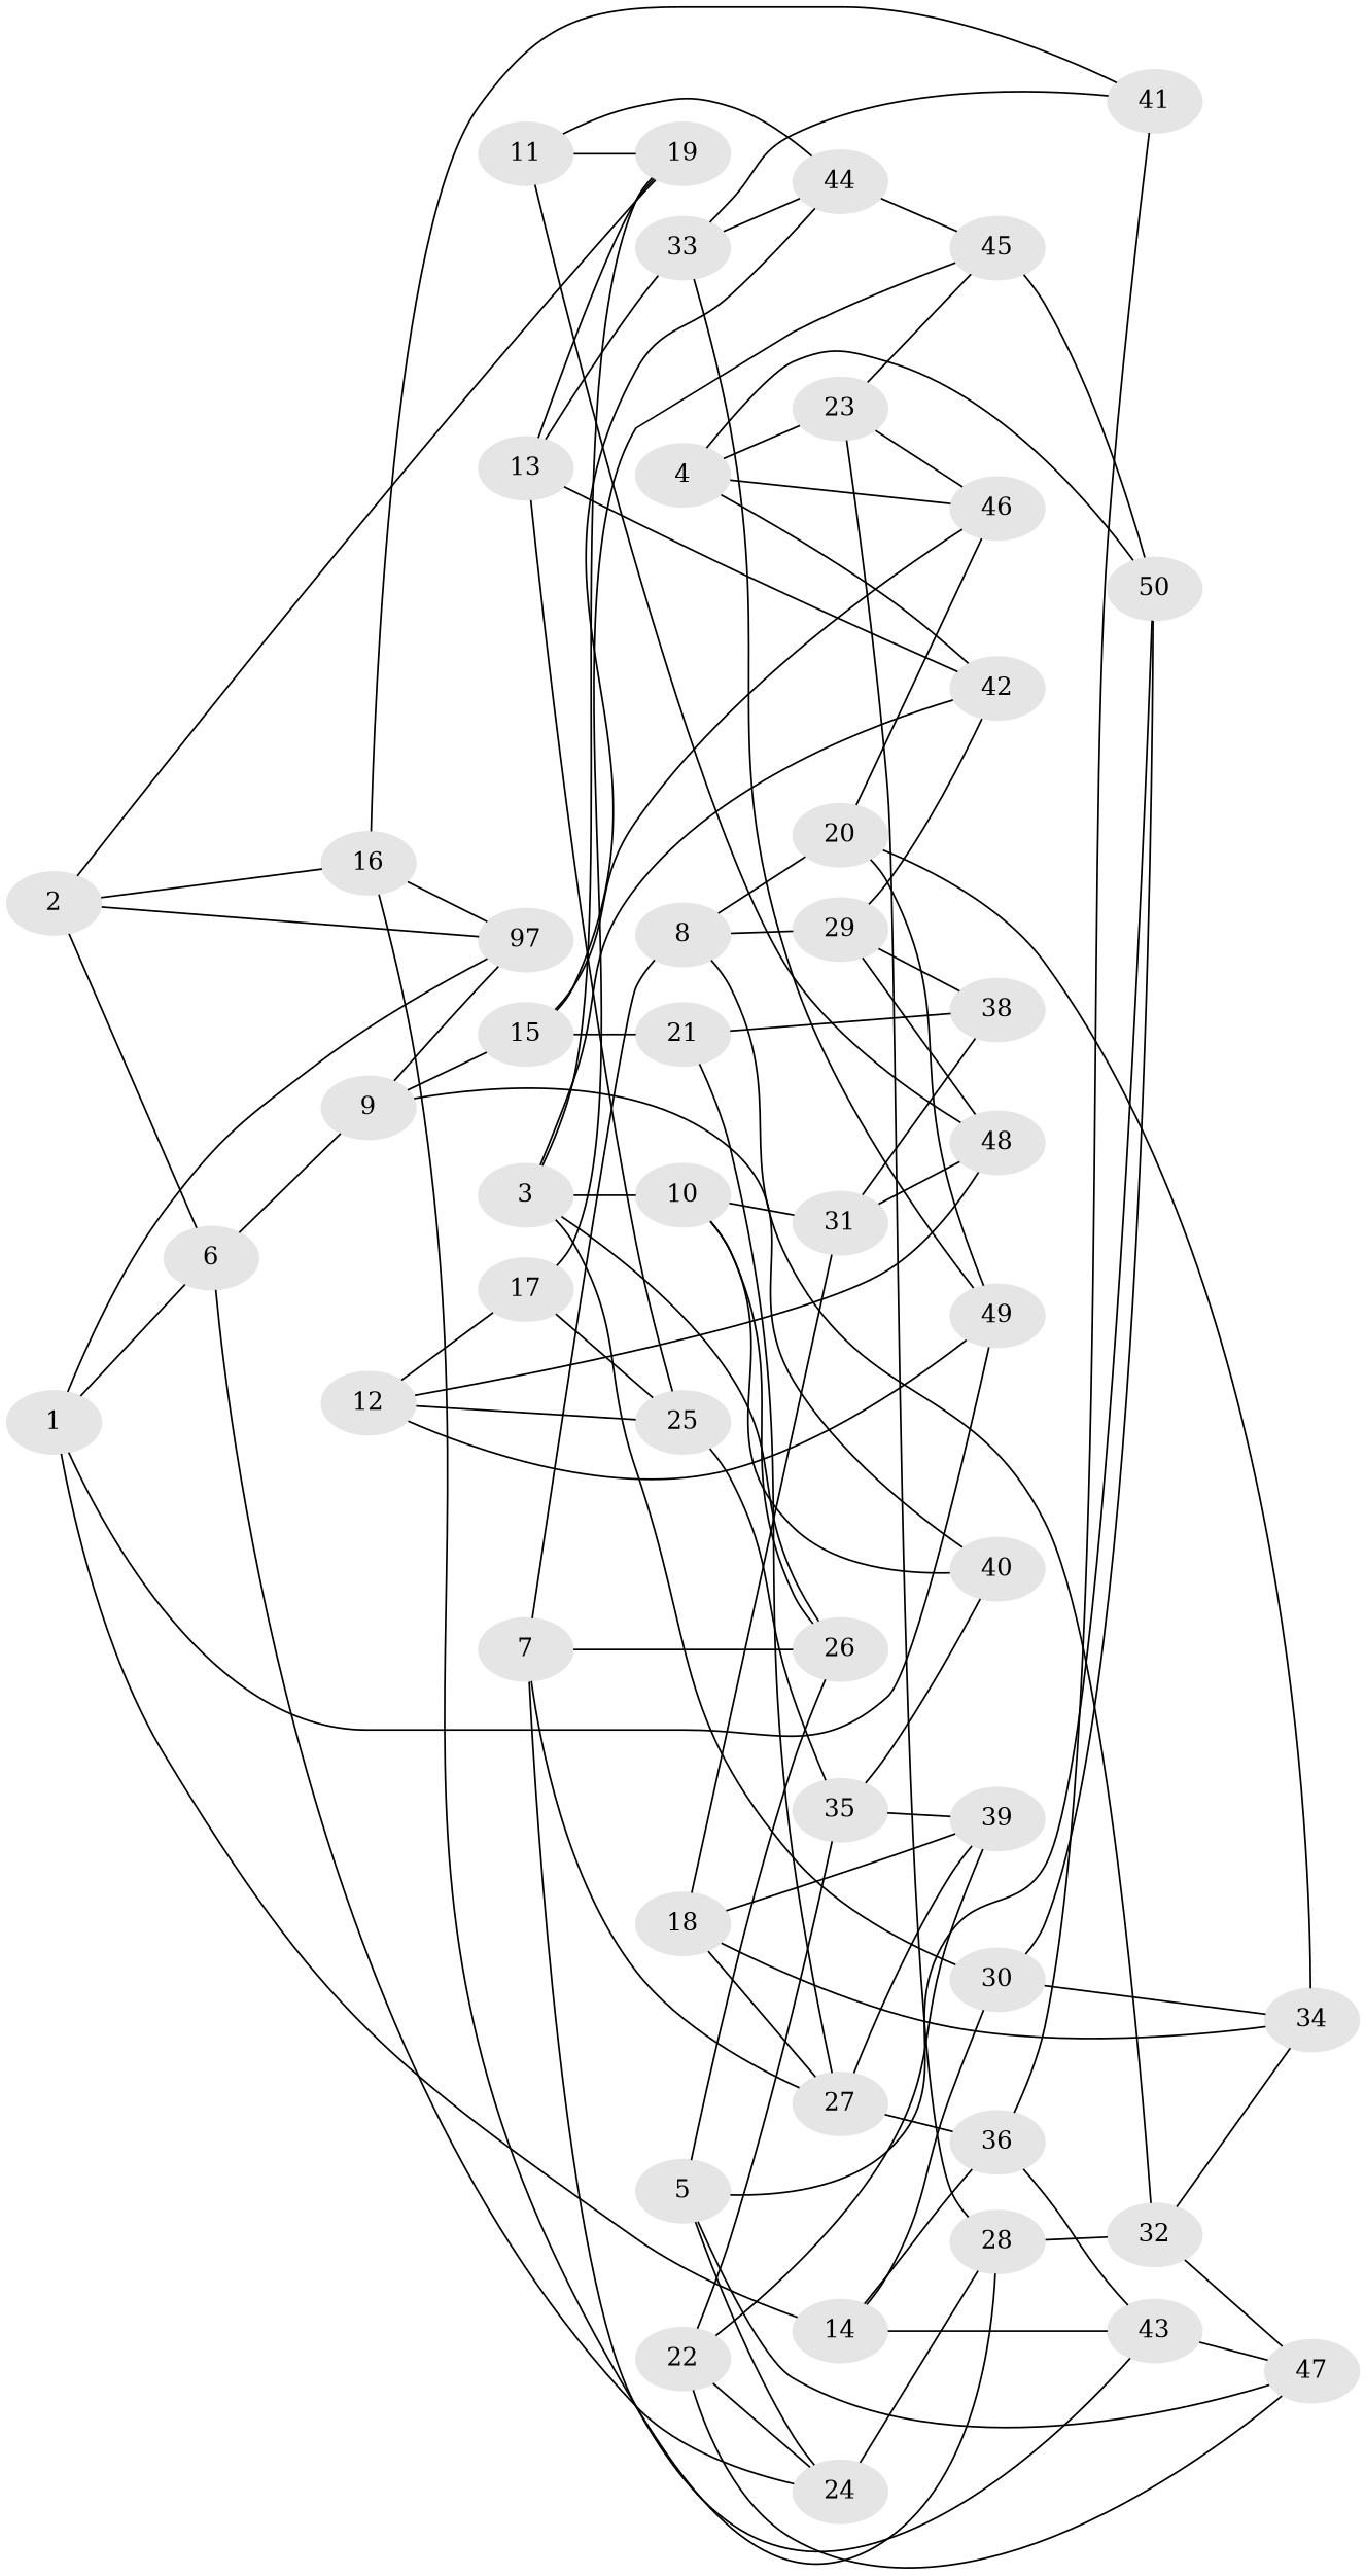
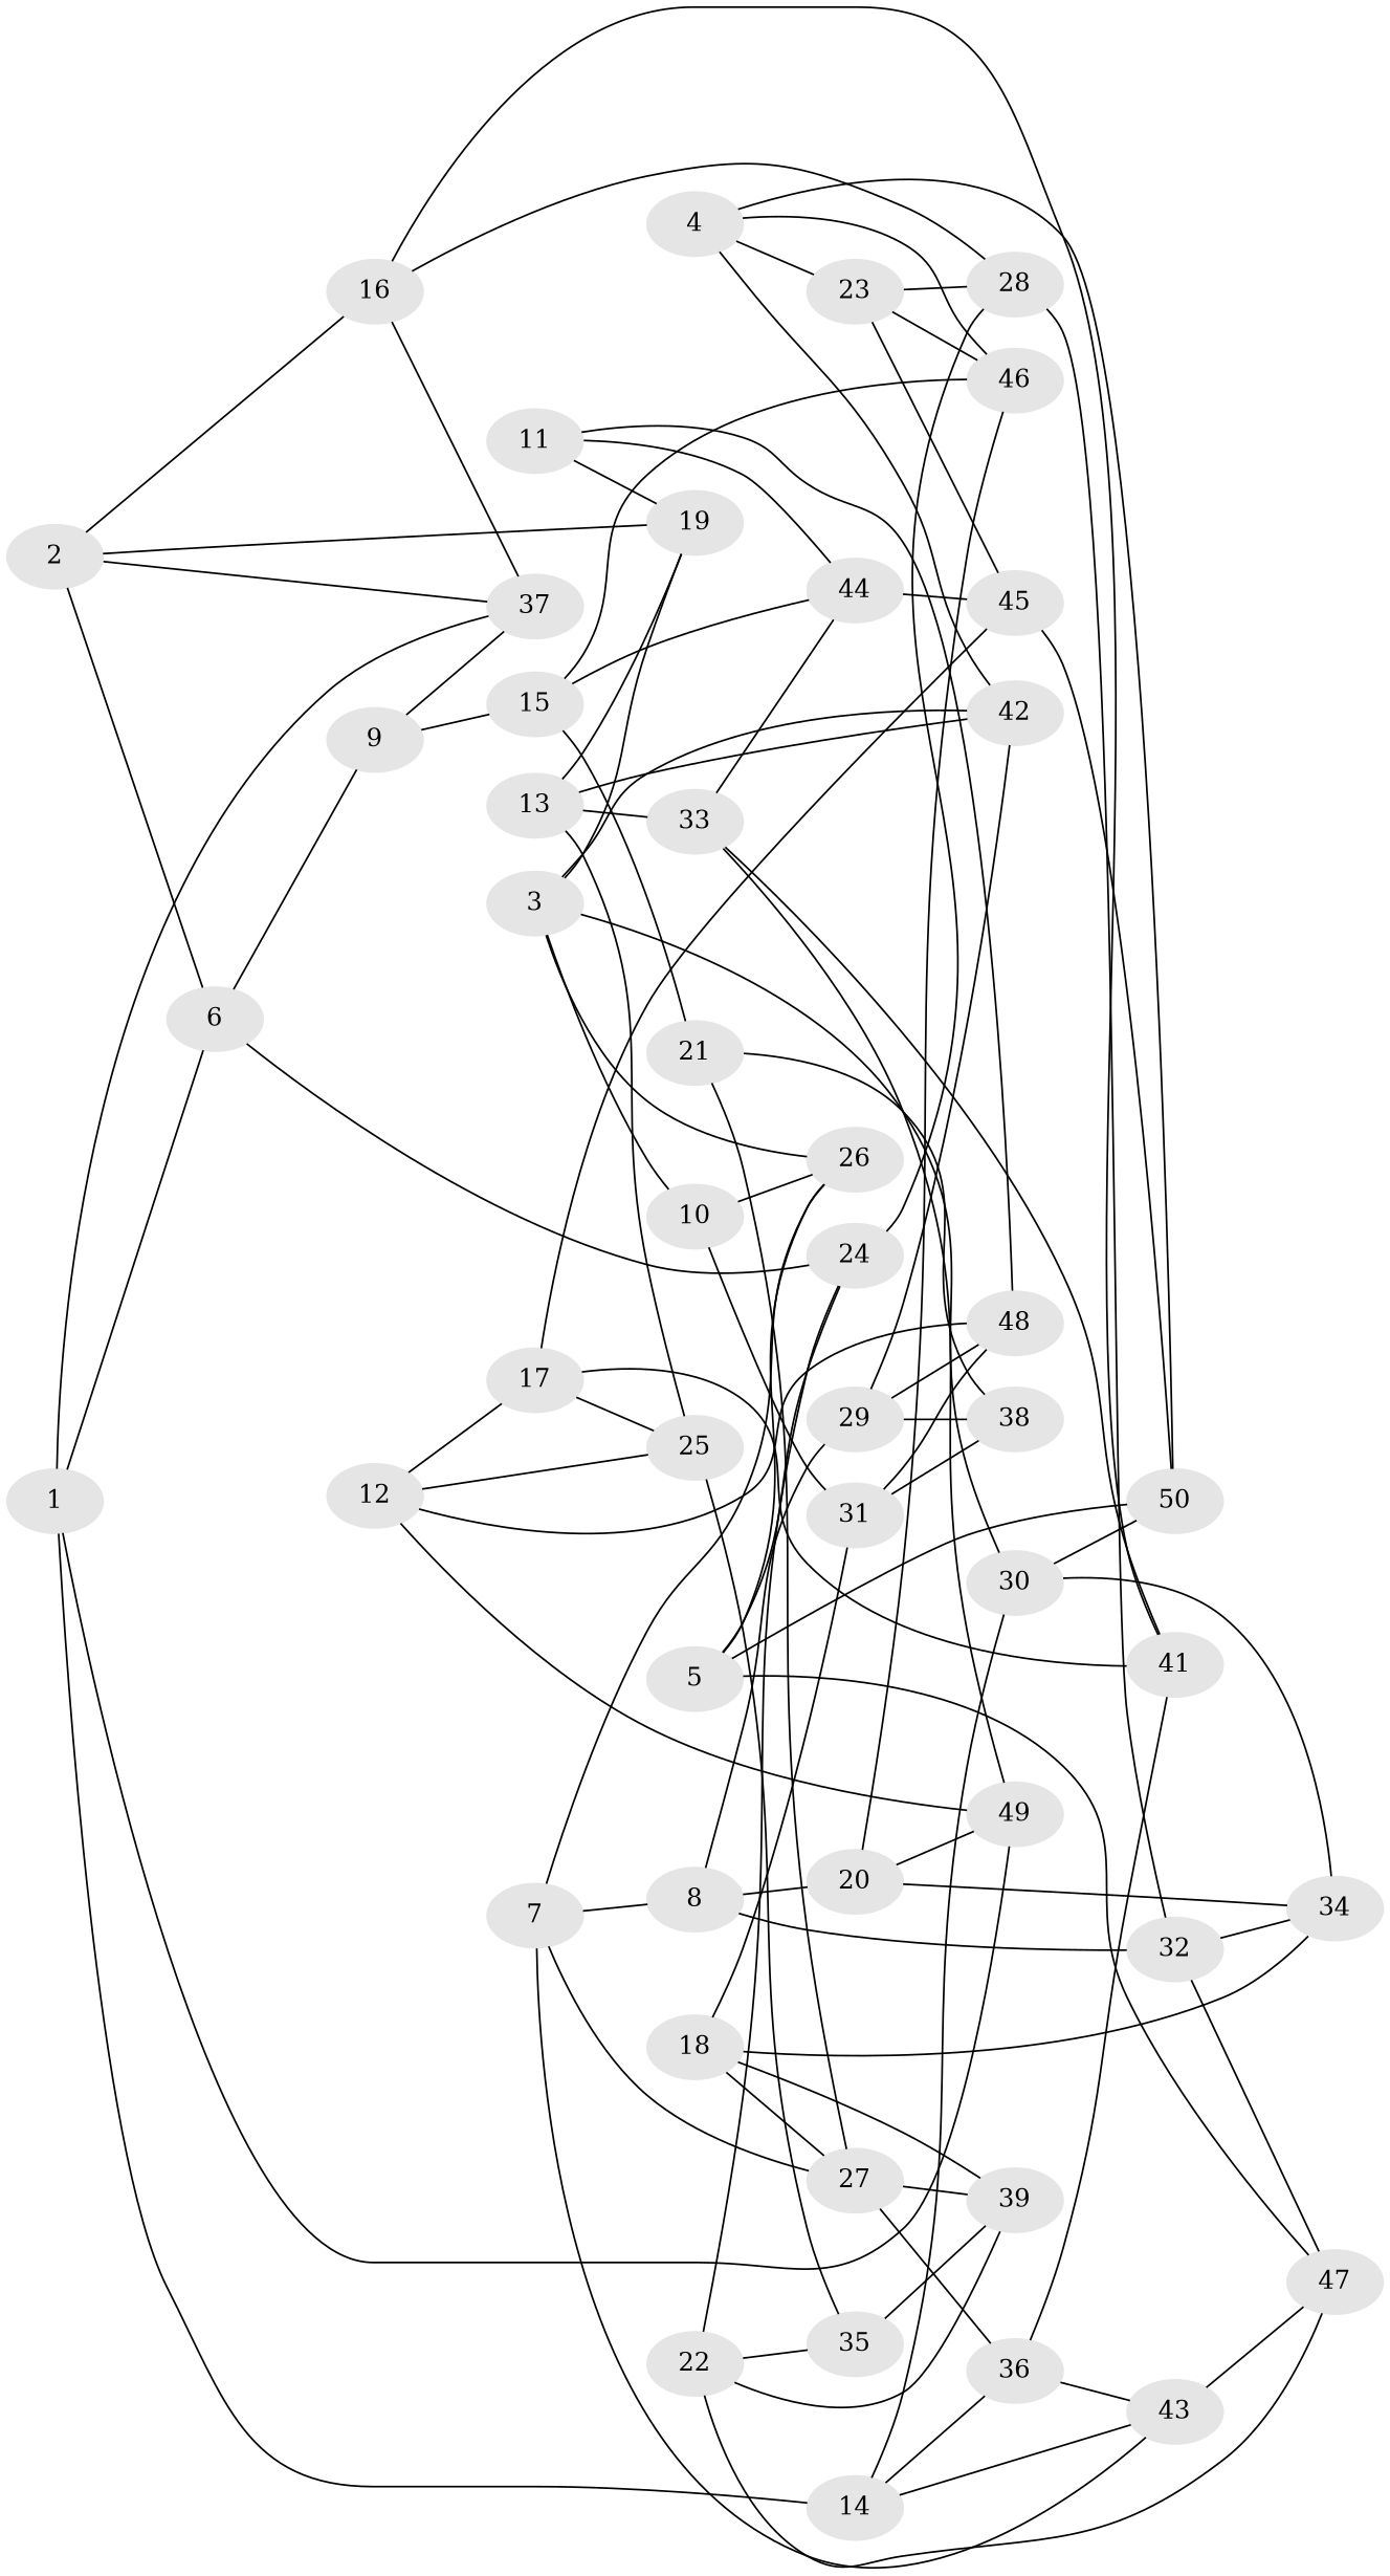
  graph {
    rankdir=LR
    node [color=gray90 style=filled]
    1
    6
    14
-   37 [label=97]
+   37
    49
    24
    9
    30
    43
    36
    2
    16
    19
    28
    41
    3
    10
    42
    26
-   40
    31
    50
    34
    4
    23
    46
    45
    5
    47
    15
    7
    8
    27
    20
    29
    32
    39
    48
    38
    44
    21
    11
    12
    17
    25
    35
    13
    33
    18
    22
    1 -- 6
    1 -- 14
    1 -- 37
    1 -- 49
    6 -- 24
    6 -- 9
    14 -- 30
    14 -- 43
    14 -- 36
    24 -- 28
    9 -- 37
-   9 -- 40
    9 -- 15
    30 -- 50
    30 -- 34
    43 -- 47
    36 -- 43
    36 -- 41
    2 -- 6
    2 -- 37
    2 -- 16
    2 -- 19
    16 -- 37
    16 -- 28
    16 -- 41
    28 -- 32
    3 -- 30
    3 -- 19
    3 -- 10
    3 -- 42
    3 -- 26
    10 -- 26
-   10 -- 40
    10 -- 31
    31 -- 48
    31 -- 38
    4 -- 42
    4 -- 50
    4 -- 23
    4 -- 46
    23 -- 28
    23 -- 46
    23 -- 45
    45 -- 50
    5 -- 24
    5 -- 26
    5 -- 50
    5 -- 47
    15 -- 46
    15 -- 44
    15 -- 21
    7 -- 43
    7 -- 26
    7 -- 8
    7 -- 27
    8 -- 20
    8 -- 29
    8 -- 32
    27 -- 36
    27 -- 39
    20 -- 49
    20 -- 34
    20 -- 46
    29 -- 42
    29 -- 48
    29 -- 38
    32 -- 34
    32 -- 47
    44 -- 45
    21 -- 27
    21 -- 38
    11 -- 19
    11 -- 48
    11 -- 44
    12 -- 49
    12 -- 48
    12 -- 17
    12 -- 25
+   17 -- 41
    17 -- 45
    17 -- 25
    25 -- 35
-   35 -- 40
    35 -- 39
    13 -- 19
    13 -- 42
    13 -- 25
    13 -- 33
    33 -- 49
    33 -- 41
    33 -- 44
    18 -- 31
    18 -- 34
    18 -- 27
    18 -- 39
    22 -- 24
    22 -- 47
    22 -- 39
    22 -- 35
  }
